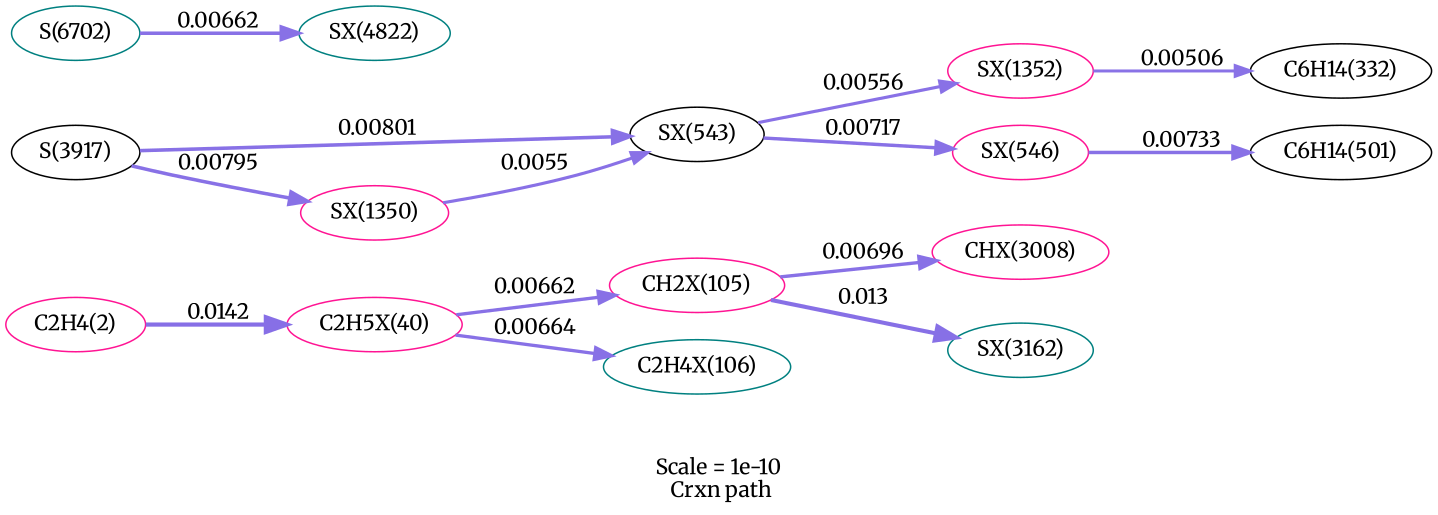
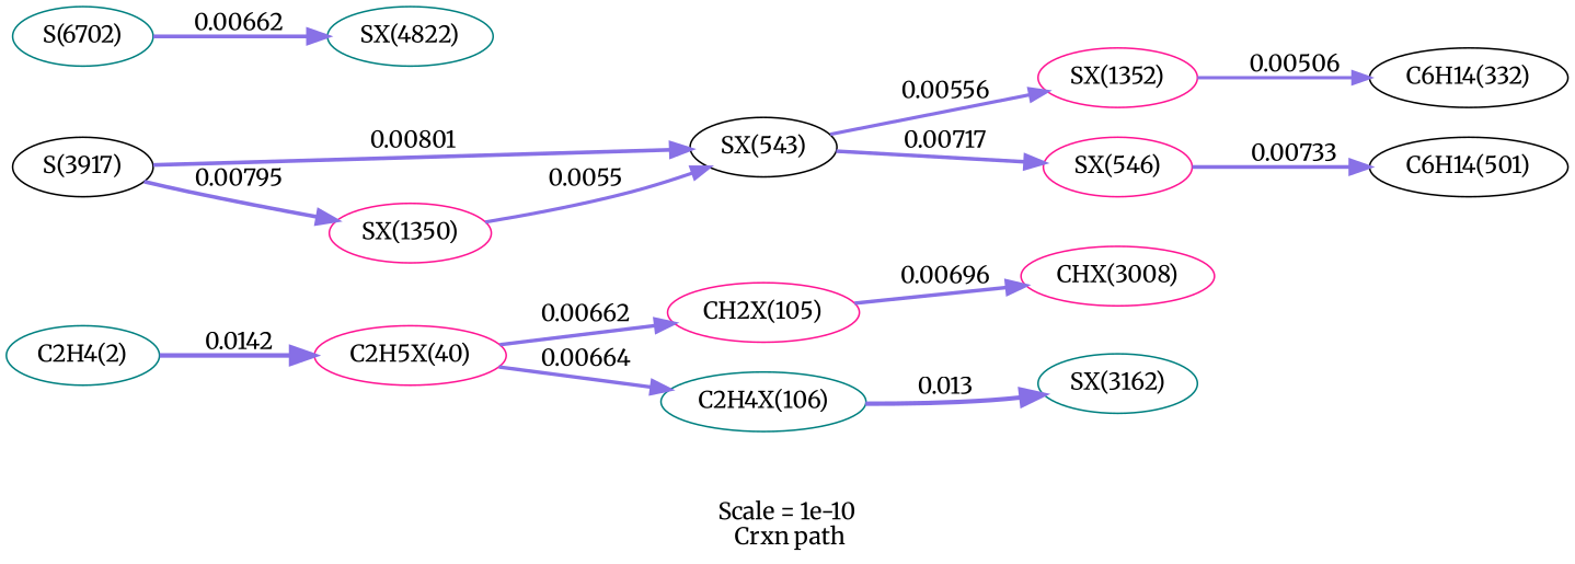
  digraph {
    fontname=Merriweather
    label="Scale = 1e-10\l Crxn path"
    rankdir=LR
    node [color=deeppink fontname=Merriweather]
    edge [arrowsize=1.11 color="0.7, 0.507, 0.9" fontname=Merriweather style="setlinewidth(2.21)"]
-   n1 [label="C2H4(2)"]
+   n1 [color=teal label="C2H4(2)"]
    n2 [label="C2H5X(40)"]
    n3 [label="CH2X(105)"]
    n4 [color=teal label="C2H4X(106)"]
    n5 [label="CHX(3008)"]
    n6 [color=teal label="SX(3162)"]
    n7 [label="SX(1352)"]
    n8 [color=black label="C6H14(332)"]
    n9 [label="SX(546)"]
    n10 [color=black label="C6H14(501)"]
    n11 [color=black label="SX(543)"]
    n12 [label="SX(1350)"]
    n13 [color=black label="S(3917)"]
    n14 [color=teal label="S(6702)"]
    n15 [color=teal label="SX(4822)"]
    n1 -> n2 [arrowsize=1.39 color="0.7, 0.514, 0.9" label=" 0.0142" style="setlinewidth(2.79)"]
    n2 -> n3 [label=" 0.00662"]
    n2 -> n4 [label=" 0.00664"]
    n3 -> n5 [arrowsize=1.13 label=" 0.00696" style="setlinewidth(2.25)"]
-   n3 -> n6 [arrowsize=1.36 color="0.7, 0.513, 0.9" label=" 0.013" style="setlinewidth(2.72)"]
+   n4 -> n6 [arrowsize=1.36 color="0.7, 0.513, 0.9" label=" 0.013" style="setlinewidth(2.72)"]
    n7 -> n8 [arrowsize=1 color="0.7, 0.505, 0.9" label=" 0.00506" style="setlinewidth(2.01)"]
    n9 -> n10 [arrowsize=1.14 label=" 0.00733" style="setlinewidth(2.29)"]
    n11 -> n7 [arrowsize=1.04 color="0.7, 0.506, 0.9" label=" 0.00556" style="setlinewidth(2.08)"]
    n11 -> n9 [arrowsize=1.14 label=" 0.00717" style="setlinewidth(2.27)"]
    n12 -> n11 [arrowsize=1.04 color="0.7, 0.506, 0.9" label=" 0.0055" style="setlinewidth(2.07)"]
    n13 -> n11 [arrowsize=1.18 color="0.7, 0.508, 0.9" label=" 0.00801" style="setlinewidth(2.36)"]
    n13 -> n12 [arrowsize=1.18 color="0.7, 0.508, 0.9" label=" 0.00795" style="setlinewidth(2.35)"]
    n14 -> n15 [arrowsize=1.17 color="0.7, 0.508, 0.9" label=" 0.00662" style="setlinewidth(2.35)"]
  }
